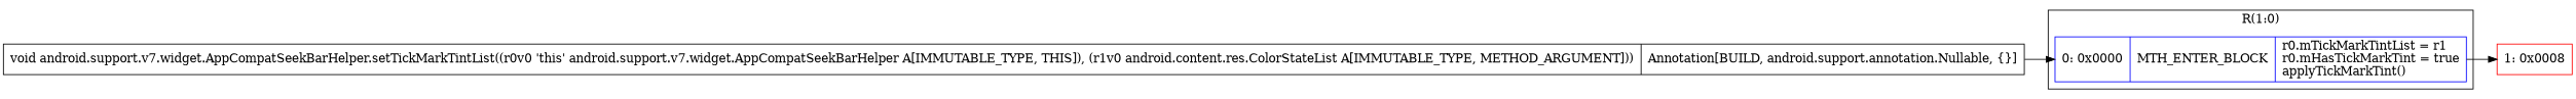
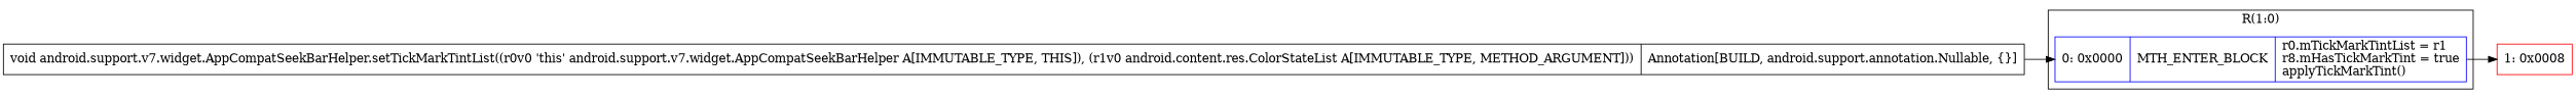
  digraph {
    rankdir=LR
    node [shape=record]
-   n1 [color=blue label="{0\:\ 0x0000|MTH_ENTER_BLOCK\l|r0.mTickMarkTintList = r1\lr0.mHasTickMarkTint = true\lapplyTickMarkTint()\l}"]
+   n1 [color=blue label="{0\:\ 0x0000|MTH_ENTER_BLOCK\l|r0.mTickMarkTintList = r1\lr8.mHasTickMarkTint = true\lapplyTickMarkTint()\l}"]
    n2 [color=red label="{1\:\ 0x0008}"]
    n3 [label="{void android.support.v7.widget.AppCompatSeekBarHelper.setTickMarkTintList((r0v0 'this' android.support.v7.widget.AppCompatSeekBarHelper A[IMMUTABLE_TYPE, THIS]), (r1v0 android.content.res.ColorStateList A[IMMUTABLE_TYPE, METHOD_ARGUMENT]))  | Annotation[BUILD, android.support.annotation.Nullable, \{\}]\l}"]
    subgraph cluster_1 {
      label="R(1:0)"
      n1
    }
    n1 -> n2
    n3 -> n1
  }
